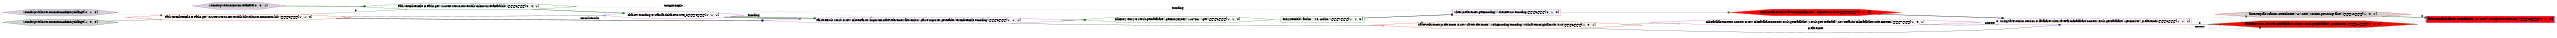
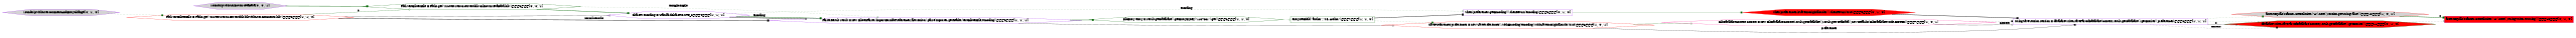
  digraph {
    rankdir=LR
    node [fillcolor=white shape=hexagon style=filled color=purple]
    edge [style=dotted color=darkgreen arrowhead=box]
    n1 [label="StringSaveSession session = databaseWriter.savePartOfDatabase(context,result.getDatabase().getEntries(),preferences)@@@8@@@['1', '1', '1']" shape=box]
    n2 [fillcolor=lightgray label="assertEquals(scanner.useDelimiter(\"\A\").next(),session.getStringValue())@@@10@@@['1', '0', '1']" color=red]
    n3 [fillcolor=red label="databaseWriter.savePartOfDatabase(context,result.getDatabase().getEntries())@@@11@@@['0', '1', '0']" color=darkgreen]
    n4 [label="entry.setField(\"author\",\"Mr. Author\")@@@7@@@['1', '1', '0']" shape=box color=darkgreen]
    n5 [label="SavePreferences preferences = new SavePreferences().withEncoding(encoding).withSaveInOriginalOrder(true)@@@6@@@['1', '0', '1']" color=red]
    n6 [label="when(preferences.getEncoding()).thenReturn(encoding)@@@8@@@['0', '1', '0']" shape=box]
    n7 [label="ParserResult result = new BibtexParser(importFormatPreferences,fileMonitor).parse(Importer.getReader(testBibtexFile,encoding))@@@5@@@['1', '1', '1']"]
    n8 [label="BibEntry entry = result.getDatabase().getEntryByKey(\"1137631\").get()@@@6@@@['1', '1', '0']" color=darkgreen]
    n9 [fillcolor=lightgray label="roundtripWithUserCommentAndEntryChange['0', '1', '0']"]
    n10 [label="Path testBibtexFile = Paths.get(\"src/test/resources/testbib/bibWithUserComments.bib\")@@@3@@@['1', '1', '0']" color=red]
    n11 [fillcolor=red label="assertEquals(scanner.useDelimiter(\"\A\").next(),stringWriter.toString())@@@13@@@['0', '1', '0']" shape=box]
    n12 [label="Path testBibtexFile = Paths.get(\"src/test/resources/testbib/unknownMetaData.bib\")@@@3@@@['0', '0', '1']" color=darkgreen]
    n13 [label="Charset encoding = StandardCharsets.UTF_8@@@4@@@['1', '1', '1']"]
    n14 [label="BibDatabaseContext context = new BibDatabaseContext(result.getDatabase(),result.getMetaData(),new Defaults(BibDatabaseMode.BIBTEX))@@@7@@@['1', '0', '1']" color=deeppink]
    n15 [fillcolor=lightgray label="roundtripWithUnknownMetaData['0', '0', '1']"]
    n16 [fillcolor=red label="when(preferences.isSaveInOriginalOrder()).thenReturn(true)@@@9@@@['0', '1', '0']" color=red]
-   n17 [fillcolor=lightgray label="roundtripWithUserCommentAndEntryChange['1', '0', '0']" color=darkgreen]
    n1 -> n2
    n1 -> n3 [arrowhead=odot]
    n1 -> n3 [label=0 style=solid color=black arrowhead=odot]
    n1 -> n3 [label=context color=black]
    n2 -> n11 [label=0 style=bold]
    n3 -> n11 [color=black arrowhead=odot]
    n4 -> n5
    n4 -> n6 [style=bold color=black]
    n5 -> n1 [label=preferences style=solid color=black]
    n5 -> n14 [style=solid arrowhead=odot]
    n6 -> n16 [style=solid]
    n7 -> n5 [style=solid color=black arrowhead=odot]
    n7 -> n8 [style=bold]
    n8 -> n4 [arrowhead=odot]
    n9 -> n10
    n10 -> n7 [label=testBibtexFile style=bold color=black]
    n10 -> n12 [label=0 style=solid arrowhead=odot]
    n10 -> n13 [style=solid color=black arrowhead=odot]
    n12 -> n7 [label=testBibtexFile arrowhead=odot]
    n12 -> n13 [style=bold]
    n13 -> n6 [label=encoding arrowhead=odot]
    n13 -> n7 [label=encoding style=bold]
    n13 -> n7 [style=bold color=black arrowhead=odot]
    n14 -> n1 [color=black]
    n14 -> n1 [label=context style=solid color=black arrowhead=odot]
    n15 -> n12 [style=bold]
    n16 -> n1 [style=bold color=black]
-   n17 -> n10 [style=solid color=black arrowhead=odot]
  }
